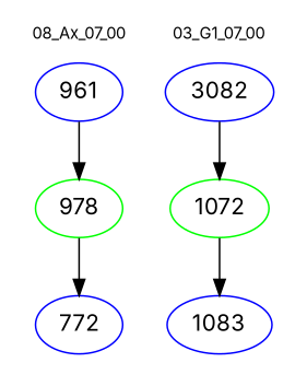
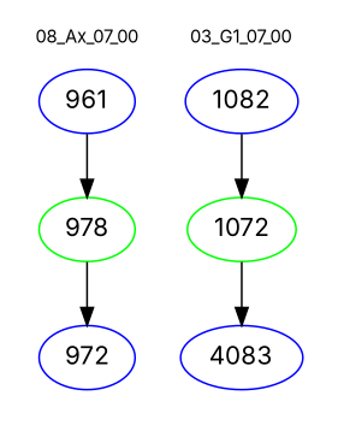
  digraph {
    fontname=Inter
    node [color=blue fontname=Inter]
    edge [color=black fontname=Inter]
    n1 [label=961]
    n2 [color=green label=978]
-   n3 [label=772]
-   n4 [label=3082]
+   n3 [label=972]
+   n4 [label=1082]
    n5 [color=green label=1072]
-   n6 [label=1083]
+   n6 [label=4083]
    subgraph cluster_1 {
      color=white
      fontsize=10
      label="08_Ax_07_00"
      n1
      n2
      n3
    }
    subgraph cluster_2 {
      color=white
      fontsize=10
      label="03_G1_07_00"
      n4
      n5
      n6
    }
    n1 -> n2
    n2 -> n3
    n4 -> n5
    n5 -> n6
  }
